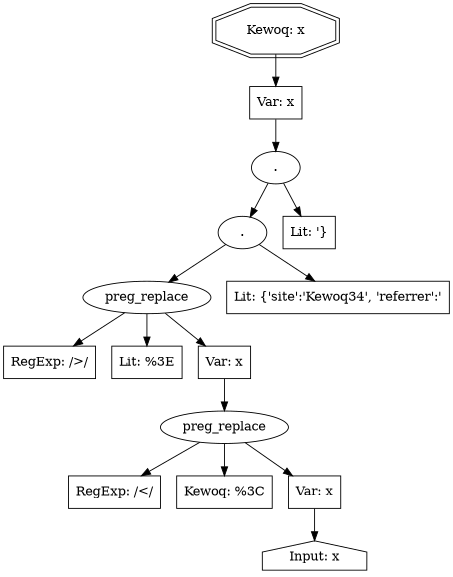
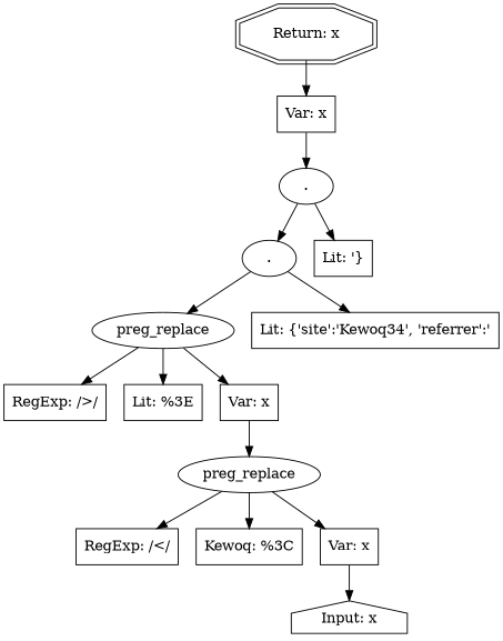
  digraph {
    node [shape=box]
    n1 [label="Input: x" shape=house]
    n2 [label=preg_replace shape=ellipse]
    n3 [label="RegExp: /\</"]
    n4 [label="Kewoq: %3C"]
    n5 [label="Var: x"]
    n6 [label=preg_replace shape=ellipse]
    n7 [label="RegExp: /\>/"]
    n8 [label="Lit: %3E"]
    n9 [label="Var: x"]
    n10 [label="." shape=ellipse]
    n11 [label="Lit: {'site':'Kewoq34', 'referrer':'"]
    n12 [label="." shape=ellipse]
    n13 [label="Lit: '}"]
    n14 [label="Var: x"]
-   n15 [label="Kewoq: x" shape=doubleoctagon]
+   n15 [label="Return: x" shape=doubleoctagon]
    n2 -> n3
    n2 -> n4
    n2 -> n5
    n5 -> n1
    n6 -> n7
    n6 -> n8
    n6 -> n9
    n9 -> n2
    n10 -> n6
    n10 -> n11
    n12 -> n10
    n12 -> n13
    n14 -> n12
    n15 -> n14
  }
